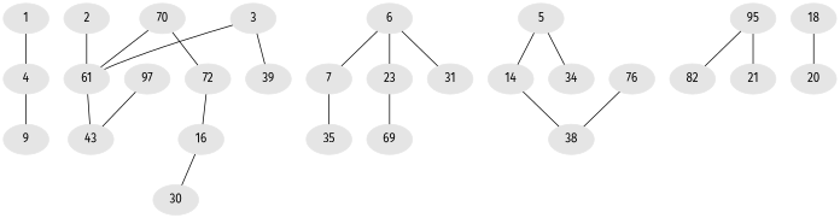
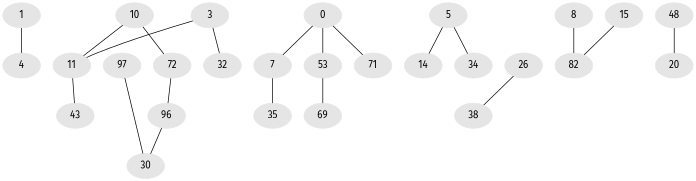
  graph {
    fontname="Fira Sans"
    node [color=gray90 fontname="Fira Sans" style=filled]
    edge [fontname="Fira Sans" weight=1.0]
    1
    4
-   2
-   11 [label=61]
-   9
-   6
+   11
+   6 [label=0]
    7
-   23
-   31
+   23 [label=53]
+   31 [label=71]
    n10 [label=43]
-   16
+   16 [label=96]
    30
    3
-   32 [label=39]
+   32
    5
    14
    n17 [label=34]
    n18 [label=38]
    n19 [label=35]
    n20 [label=69]
    n21 [label=82]
-   10 [label=70]
+   8
+   10
    n24 [label=72]
-   15 [label=95]
-   21
-   18
+   15
+   18 [label=48]
    20
-   26 [label=76]
+   26
    n30 [label=97]
    1 -- 4
-   4 -- 9
-   2 -- 11
    11 -- n10
    6 -- 7
    6 -- 23
    6 -- 31
    7 -- n19
    23 -- n20
    16 -- 30
    3 -- 11
    3 -- 32
    5 -- 14
    5 -- n17
-   14 -- n18
+   8 -- n21
    10 -- 11
    10 -- n24
    n24 -- 16
    15 -- n21
-   15 -- 21
    18 -- 20
    26 -- n18
-   n30 -- n10
+   n30 -- 30
  }
